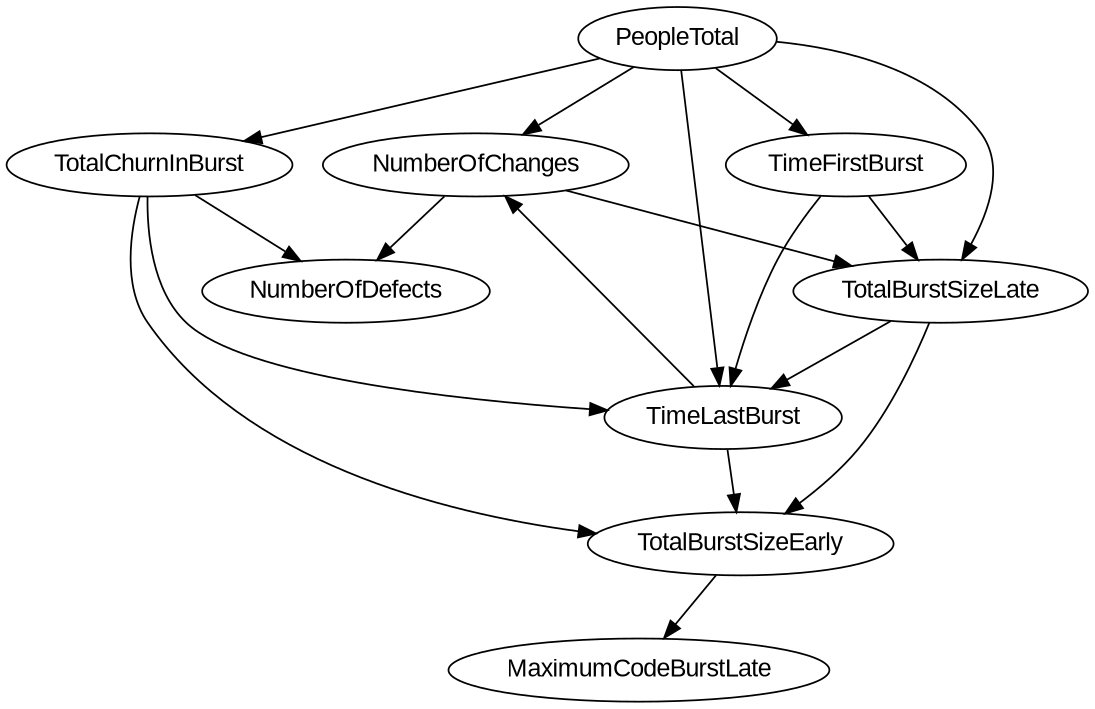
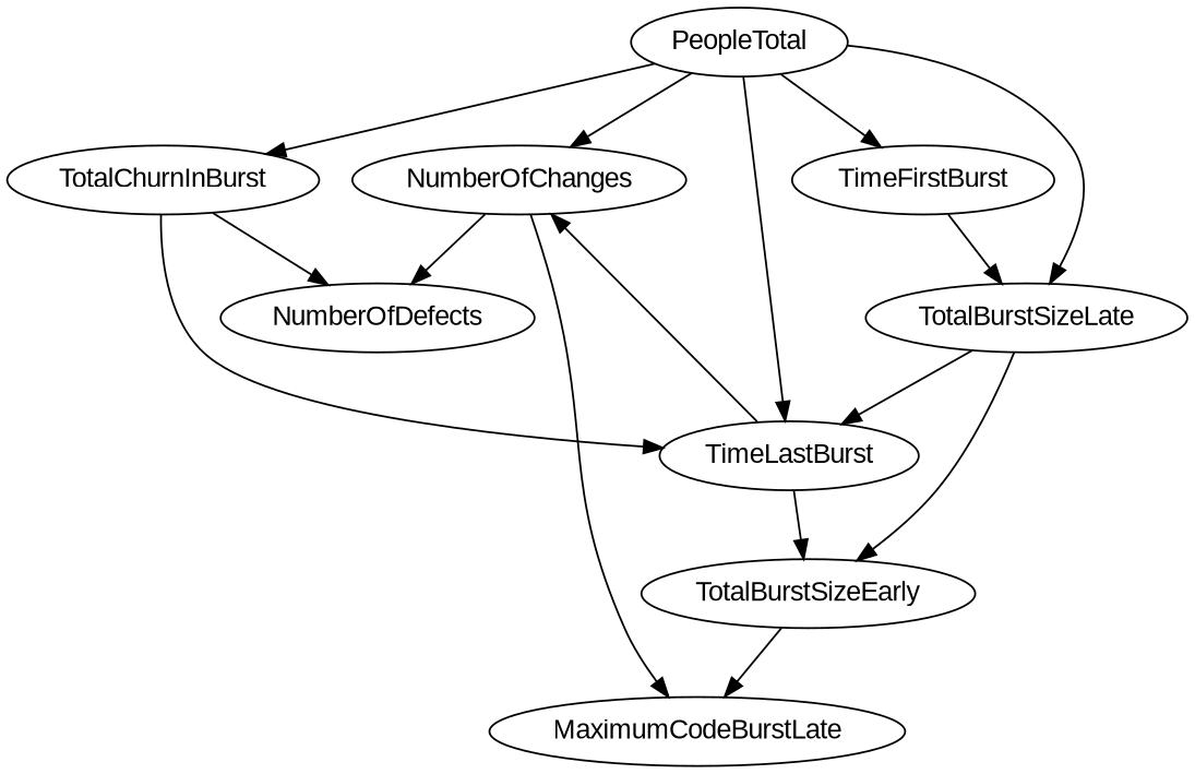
  digraph {
    fontname="Liberation Sans"
    node [fontname="Liberation Sans"]
    edge [fontname="Liberation Sans"]
    NumberOfChanges
    NumberOfDefects
    MaximumCodeBurstLate
    TotalBurstSizeEarly
    TotalBurstSizeLate
    TimeLastBurst
    TotalChurnInBurst
    TimeFirstBurst
    PeopleTotal
    NumberOfChanges -> NumberOfDefects
-   NumberOfChanges -> TotalBurstSizeLate
+   NumberOfChanges -> MaximumCodeBurstLate
    TotalBurstSizeEarly -> MaximumCodeBurstLate
    TotalBurstSizeLate -> TotalBurstSizeEarly
    TotalBurstSizeLate -> TimeLastBurst
    TimeLastBurst -> NumberOfChanges
    TimeLastBurst -> TotalBurstSizeEarly
    TotalChurnInBurst -> NumberOfDefects
-   TotalChurnInBurst -> TotalBurstSizeEarly
    TotalChurnInBurst -> TimeLastBurst
    TimeFirstBurst -> TotalBurstSizeLate
-   TimeFirstBurst -> TimeLastBurst
    PeopleTotal -> NumberOfChanges
    PeopleTotal -> TotalBurstSizeLate
    PeopleTotal -> TimeLastBurst
    PeopleTotal -> TotalChurnInBurst
    PeopleTotal -> TimeFirstBurst
  }
